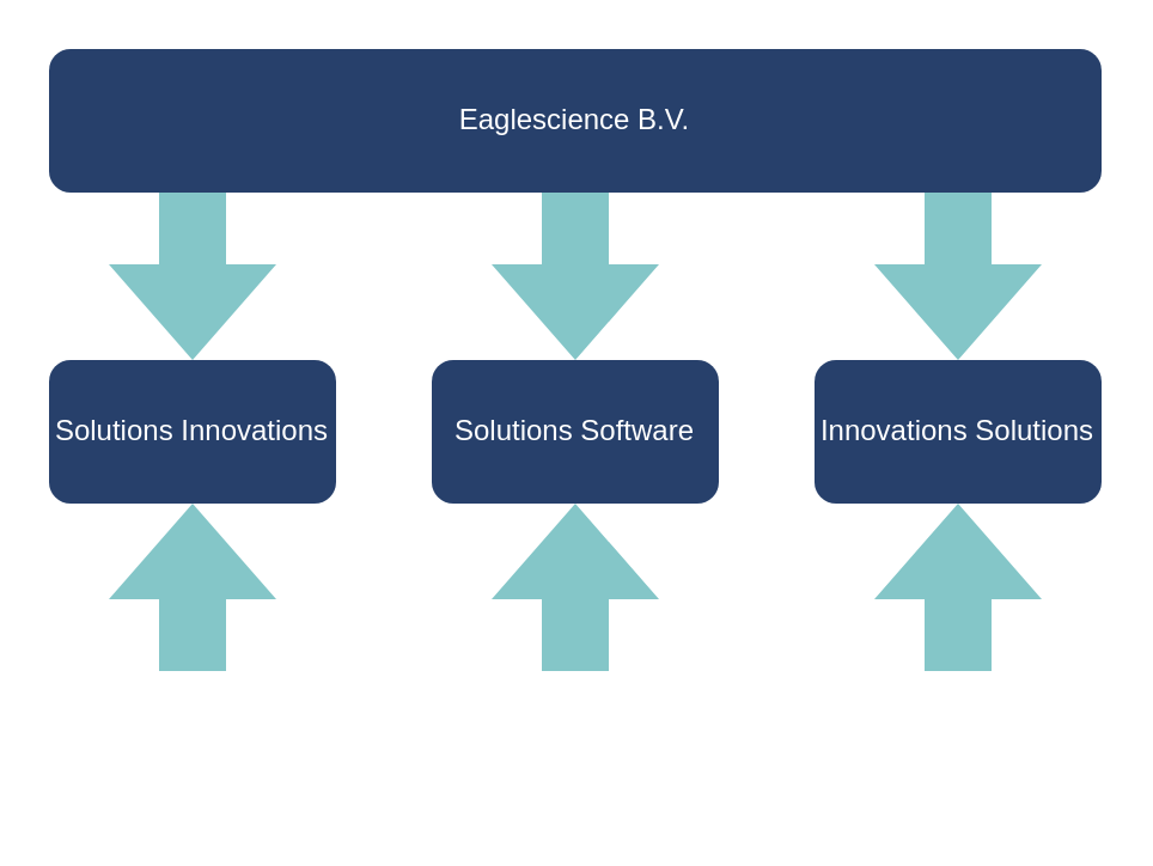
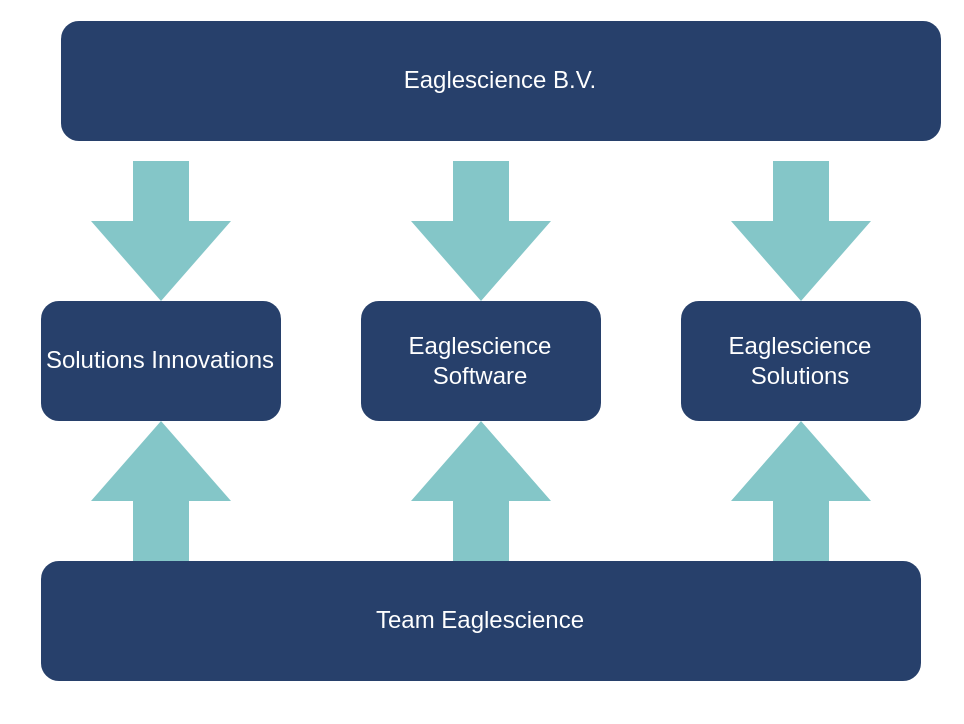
  <mxCell id="0" />
  <mxCell id="1" parent="0" />
- <mxCell id="2" value="&lt;font color=&quot;#ffffff&quot;&gt;Eaglescience B.V.&lt;/font&gt;" style="rounded=1;whiteSpace=wrap;html=1;fillColor=#27406b;strokeColor=none;" parent="1" vertex="1"><mxGeometry x="20" y="20" width="440" height="60" as="geometry" /></mxCell>
+ <mxCell id="2" value="&lt;font color=&quot;#ffffff&quot;&gt;Eaglescience B.V.&lt;/font&gt;" style="rounded=1;whiteSpace=wrap;html=1;fillColor=#27406b;strokeColor=none;" parent="1" vertex="1"><mxGeometry x="30" y="10" width="440" height="60" as="geometry" /></mxCell>
  <mxCell id="3" value="&lt;font color=&quot;#ffffff&quot;&gt;Solutions Innovations&lt;/font&gt;" style="rounded=1;whiteSpace=wrap;html=1;fillColor=#27406B;strokeColor=none;" parent="1" vertex="1"><mxGeometry x="20" y="150" width="120" height="60" as="geometry" /></mxCell>
- <mxCell id="4" value="&lt;font color=&quot;#ffffff&quot;&gt;Innovations Solutions&lt;br&gt;&lt;/font&gt;" style="rounded=1;whiteSpace=wrap;html=1;fillColor=#27406B;strokeColor=none;" parent="1" vertex="1"><mxGeometry x="340" y="150" width="120" height="60" as="geometry" /></mxCell>
- <mxCell id="5" value="&lt;font color=&quot;#ffffff&quot;&gt;Solutions Software&lt;/font&gt;" style="rounded=1;whiteSpace=wrap;html=1;fillColor=#27406B;strokeColor=none;" parent="1" vertex="1"><mxGeometry x="180" y="150" width="120" height="60" as="geometry" /></mxCell>
+ <mxCell id="4" value="&lt;font color=&quot;#ffffff&quot;&gt;Eaglescience Solutions&lt;br&gt;&lt;/font&gt;" style="rounded=1;whiteSpace=wrap;html=1;fillColor=#27406B;strokeColor=none;" parent="1" vertex="1"><mxGeometry x="340" y="150" width="120" height="60" as="geometry" /></mxCell>
+ <mxCell id="5" value="&lt;font color=&quot;#ffffff&quot;&gt;Eaglescience Software&lt;/font&gt;" style="rounded=1;whiteSpace=wrap;html=1;fillColor=#27406B;strokeColor=none;" parent="1" vertex="1"><mxGeometry x="180" y="150" width="120" height="60" as="geometry" /></mxCell>
  <mxCell id="6" value="" style="html=1;shadow=0;dashed=0;align=center;verticalAlign=middle;shape=mxgraph.arrows2.arrow;dy=0.6;dx=40;direction=south;notch=0;fillColor=#84c6c8;strokeColor=none;" parent="1" vertex="1"><mxGeometry x="45" y="80" width="70" height="70" as="geometry" /></mxCell>
  <mxCell id="7" value="" style="html=1;shadow=0;dashed=0;align=center;verticalAlign=middle;shape=mxgraph.arrows2.arrow;dy=0.6;dx=40;direction=south;notch=0;fillColor=#84C6C8;strokeColor=none;" parent="1" vertex="1"><mxGeometry x="205" y="80" width="70" height="70" as="geometry" /></mxCell>
  <mxCell id="8" value="" style="html=1;shadow=0;dashed=0;align=center;verticalAlign=middle;shape=mxgraph.arrows2.arrow;dy=0.6;dx=40;direction=south;notch=0;fillColor=#84C6C8;strokeColor=none;" parent="1" vertex="1"><mxGeometry x="365" y="80" width="70" height="70" as="geometry" /></mxCell>
+ <mxCell id="9" value="&lt;font color=&quot;#ffffff&quot;&gt;Team Eaglescience&lt;br&gt;&lt;/font&gt;" style="rounded=1;whiteSpace=wrap;html=1;fillColor=#27406b;strokeColor=none;" parent="1" vertex="1"><mxGeometry x="20" y="280" width="440" height="60" as="geometry" /></mxCell>
  <mxCell id="10" value="" style="html=1;shadow=0;dashed=0;align=center;verticalAlign=middle;shape=mxgraph.arrows2.arrow;dy=0.6;dx=40;direction=south;notch=0;fillColor=#84c6c8;strokeColor=none;rotation=-180;" parent="1" vertex="1"><mxGeometry x="45" y="210" width="70" height="70" as="geometry" /></mxCell>
  <mxCell id="11" value="" style="html=1;shadow=0;dashed=0;align=center;verticalAlign=middle;shape=mxgraph.arrows2.arrow;dy=0.6;dx=40;direction=south;notch=0;fillColor=#84c6c8;strokeColor=none;rotation=-180;" parent="1" vertex="1"><mxGeometry x="205" y="210" width="70" height="70" as="geometry" /></mxCell>
  <mxCell id="12" value="" style="html=1;shadow=0;dashed=0;align=center;verticalAlign=middle;shape=mxgraph.arrows2.arrow;dy=0.6;dx=40;direction=south;notch=0;fillColor=#84c6c8;strokeColor=none;rotation=-180;" parent="1" vertex="1"><mxGeometry x="365" y="210" width="70" height="70" as="geometry" /></mxCell>
